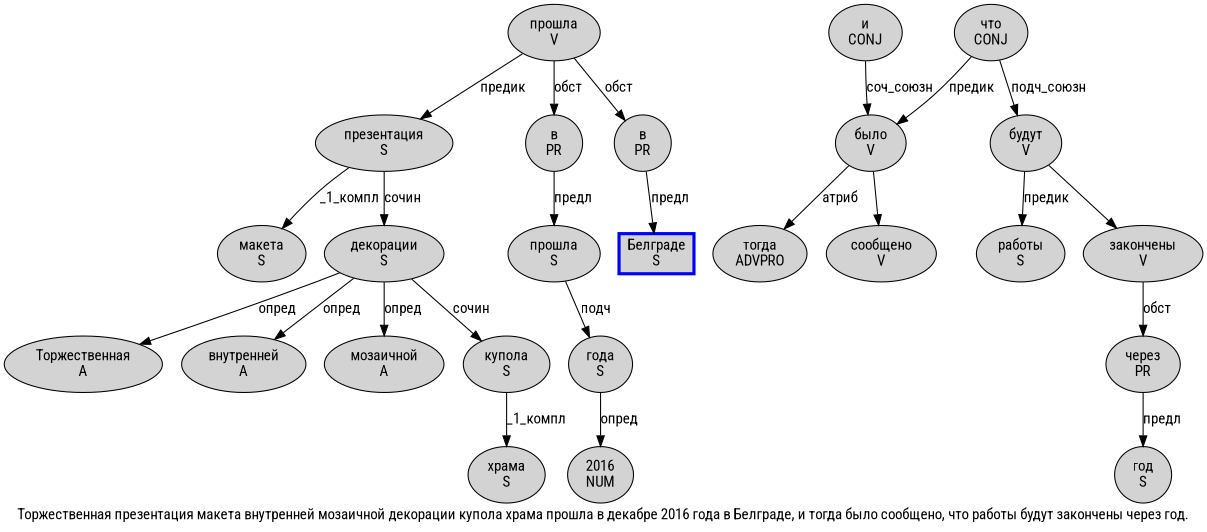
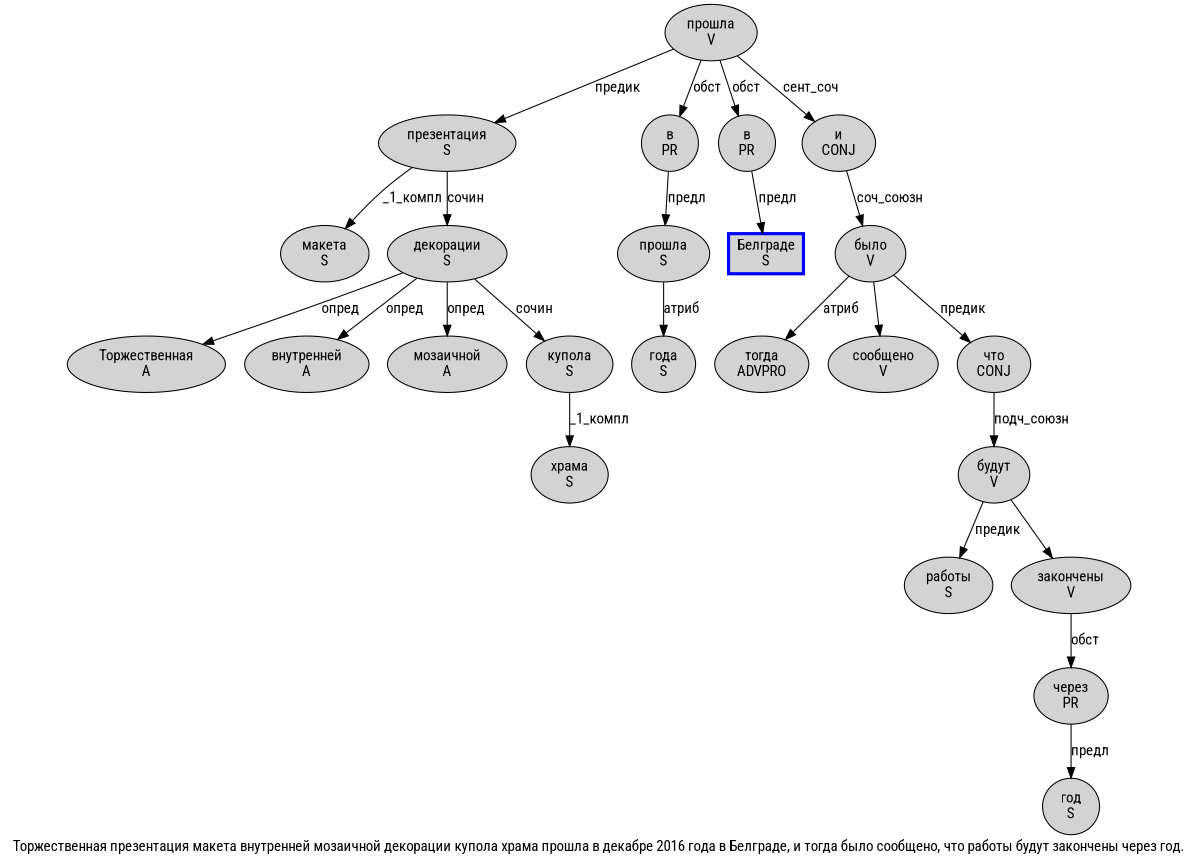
  digraph {
    fontname="Roboto Condensed"
    label="Торжественная презентация макета внутренней мозаичной декорации купола храма прошла в декабре 2016 года в Белграде, и тогда было сообщено, что работы будут закончены через год."
    node [fillcolor=lightgray fontname="Roboto Condensed" penwidth=1 shape=ellipse style=filled]
    edge [fontname="Roboto Condensed"]
    n1 [label="Торжественная\nA"]
    n2 [label="презентация\nS"]
    n3 [label="макета\nS"]
    n4 [label="декорации\nS"]
    n5 [label="внутренней\nA"]
    n6 [label="мозаичной\nA"]
    n7 [label="купола\nS"]
    n8 [label="храма\nS"]
    n9 [label="прошла\nV"]
    n10 [label="в\nPR"]
    n11 [label="в\nPR"]
    n12 [label="и\nCONJ"]
    n13 [label="прошла\nS"]
    n14 [color=blue label="Белграде\nS" penwidth=3 shape=box]
    n15 [label="было\nV"]
    n16 [label="года\nS"]
-   n17 [label="2016\nNUM"]
    n18 [label="тогда\nADVPRO"]
    n19 [label="сообщено\nV"]
    n20 [label="что\nCONJ"]
    n21 [label="будут\nV"]
    n22 [label="работы\nS"]
    n23 [label="закончены\nV"]
    n24 [label="через\nPR"]
    n25 [label="год\nS"]
    n2 -> n3 [label="_1_компл"]
    n2 -> n4 [label="сочин"]
    n4 -> n1 [label="опред"]
    n4 -> n5 [label="опред"]
    n4 -> n6 [label="опред"]
    n4 -> n7 [label="сочин"]
    n7 -> n8 [label="_1_компл"]
    n9 -> n2 [label="предик"]
    n9 -> n10 [label="обст"]
    n9 -> n11 [label="обст"]
+   n9 -> n12 [label="сент_соч"]
    n10 -> n13 [label="предл"]
    n11 -> n14 [label="предл"]
    n12 -> n15 [label="соч_союзн"]
-   n13 -> n16 [label="подч"]
+   n13 -> n16 [label="атриб"]
    n15 -> n18 [label="атриб"]
    n15 -> n19
-   n20 -> n15 [label="предик"]
-   n16 -> n17 [label="опред"]
+   n15 -> n20 [label="предик"]
    n20 -> n21 [label="подч_союзн"]
    n21 -> n22 [label="предик"]
    n21 -> n23
    n23 -> n24 [label="обст"]
    n24 -> n25 [label="предл"]
  }
